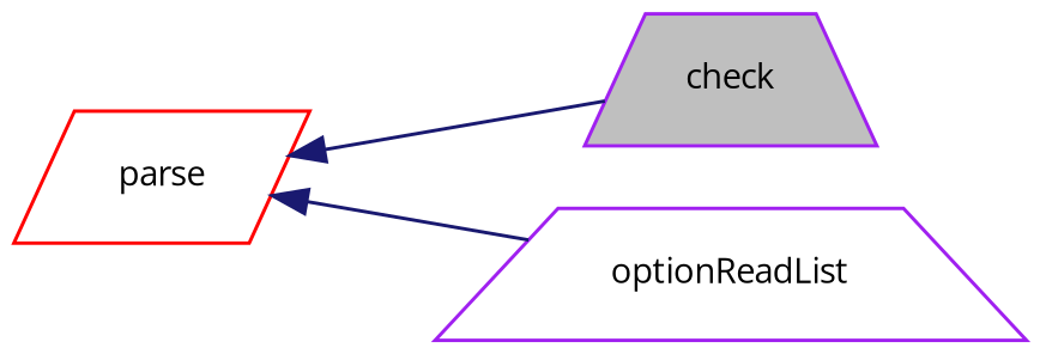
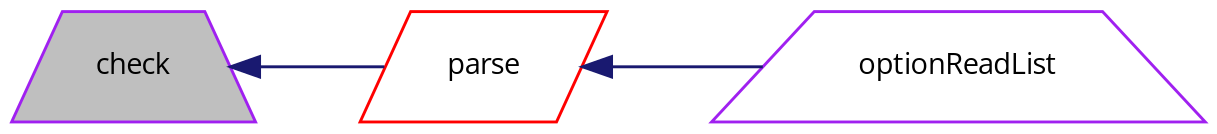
  digraph {
    fontname="Open Sans"
    rankdir=LR
    node [color=purple fontname="Open Sans" fontsize=10 shape=trapezium]
    edge [color=midnightblue dir=back fontname="Open Sans" fontsize=10 labelfontname=FreeSans labelfontsize=10 style=solid]
    n1 [fillcolor=grey75 fontcolor=black height=0.2 label=check style=filled width=0.4]
    n2 [color=red height=0.2 label=parse shape=parallelogram width=0.4]
    n3 [height=0.2 label=optionReadList width=0.4]
-   n2 -> n1
+   n1 -> n2
    n2 -> n3
  }
